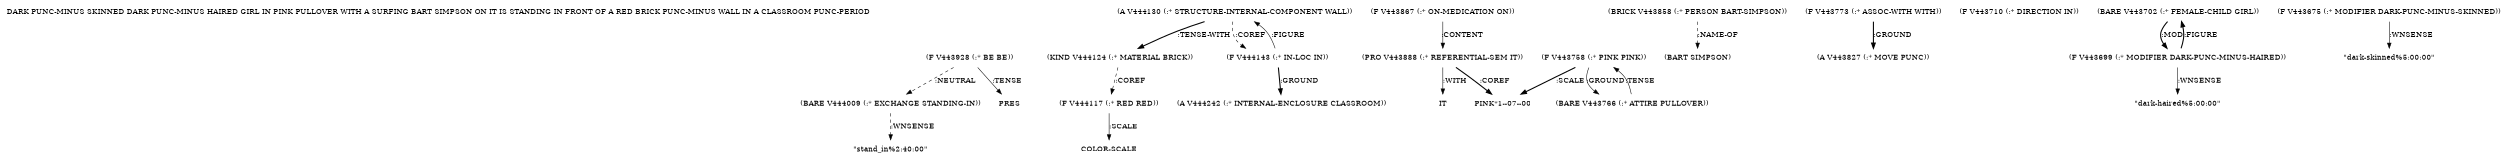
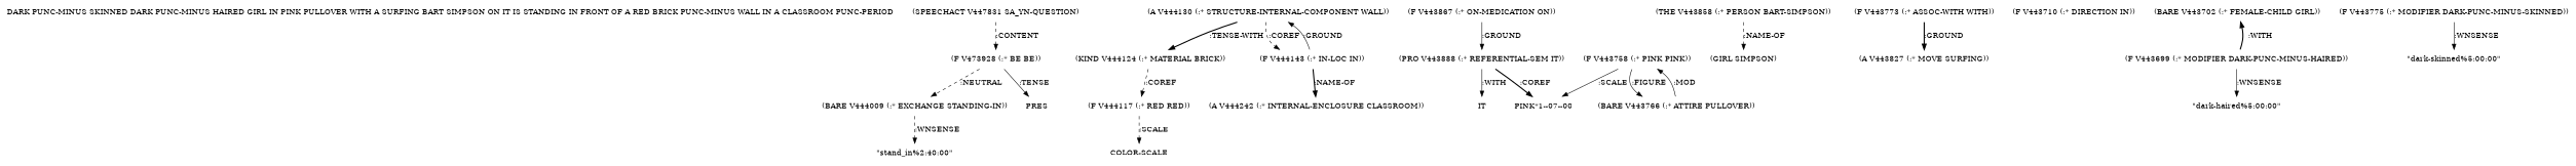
  digraph {
    node [color=brown shape=none]
    edge [style=solid]
    "DARK PUNC-MINUS SKINNED DARK PUNC-MINUS HAIRED GIRL IN PINK PULLOVER WITH A SURFING BART SIMPSON ON IT IS STANDING IN FRONT OF A RED BRICK PUNC-MINUS WALL IN A CLASSROOM PUNC-PERIOD"
-   n3 [label="(F V443928 (:* BE BE))"]
+   n2 [label="(SPEECHACT V447831 SA_YN-QUESTION)"]
+   n3 [label="(F V473928 (:* BE BE))"]
    n4 [label="(BARE V444009 (:* EXCHANGE STANDING-IN))"]
    n5 [label=PRES]
    n6 [label="\"stand_in%2:40:00\""]
    n7 [color=darkorange label="(A V444130 (:* STRUCTURE-INTERNAL-COMPONENT WALL))"]
    n8 [color=darkorange label="(KIND V444124 (:* MATERIAL BRICK))"]
    n9 [label="(F V444143 (:* IN-LOC IN))"]
    n10 [label="(F V444117 (:* RED RED))"]
    n11 [color=darkorange label="(A V444242 (:* INTERNAL-ENCLOSURE CLASSROOM))"]
    n12 [color=darkorange label="COLOR-SCALE"]
    n13 [label="(F V443867 (:* ON-MEDICATION ON))"]
    n14 [color=darkorange label="(PRO V443888 (:* REFERENTIAL-SEM IT))"]
    n15 [color=darkorange label=IT]
    n16 [label="PINK*1--07--00"]
    n17 [color=darkorange label="(BARE V443766 (:* ATTIRE PULLOVER))"]
    n18 [color=darkorange label="(F V443758 (:* PINK PINK))"]
-   n19 [label="(BRICK V443858 (:* PERSON BART-SIMPSON))"]
-   n20 [color=darkorange label="(BART SIMPSON)"]
+   n19 [label="(THE V443858 (:* PERSON BART-SIMPSON))"]
+   n20 [color=darkorange label="(GIRL SIMPSON)"]
    n21 [label="(F V443773 (:* ASSOC-WITH WITH))"]
-   n22 [label="(A V443827 (:* MOVE PUNC))"]
+   n22 [label="(A V443827 (:* MOVE SURFING))"]
    n23 [label="(F V443710 (:* DIRECTION IN))"]
    n24 [label="(BARE V443702 (:* FEMALE-CHILD GIRL))"]
    n25 [label="(F V443699 (:* MODIFIER DARK-PUNC-MINUS-HAIRED))"]
    n26 [color=darkorange label="\"dark-haired%5:00:00\""]
-   n27 [color=darkorange label="(F V443675 (:* MODIFIER DARK-PUNC-MINUS-SKINNED))"]
+   n27 [color=darkorange label="(F V443775 (:* MODIFIER DARK-PUNC-MINUS-SKINNED))"]
    n28 [label="\"dark-skinned%5:00:00\""]
+   n2 -> n3 [label=":CONTENT" style=dashed]
    n3 -> n4 [label=":NEUTRAL" style=dashed]
    n3 -> n5 [label=":TENSE"]
    n4 -> n6 [label=":WNSENSE" style=dashed]
    n7 -> n8 [label=":TENSE-WITH" style=bold]
    n7 -> n9 [label=":COREF" style=dashed]
    n8 -> n10 [label=":COREF" style=dashed]
-   n9 -> n7 [label=":FIGURE"]
-   n9 -> n11 [label=":GROUND" style=bold]
-   n10 -> n12 [label=":SCALE"]
-   n13 -> n14 [label=":CONTENT"]
+   n9 -> n7 [label=":GROUND"]
+   n9 -> n11 [label=":NAME-OF" style=bold]
+   n10 -> n12 [label=":SCALE" style=dashed]
+   n13 -> n14 [label=":GROUND"]
    n14 -> n15 [label=":WITH"]
    n14 -> n16 [label=":COREF" style=bold]
-   n17 -> n18 [label=":TENSE"]
-   n18 -> n16 [label=":SCALE" style=bold]
-   n18 -> n17 [label=":GROUND"]
+   n17 -> n18 [label=":MOD"]
+   n18 -> n16 [label=":SCALE"]
+   n18 -> n17 [label=":FIGURE"]
    n19 -> n20 [label=":NAME-OF" style=dashed]
    n21 -> n22 [label=":GROUND" style=bold]
-   n24 -> n25 [label=":MOD" style=bold]
-   n25 -> n24 [label=":FIGURE" style=bold]
+   n25 -> n24 [label=":WITH" style=bold]
    n25 -> n26 [label=":WNSENSE"]
    n27 -> n28 [label=":WNSENSE"]
  }
